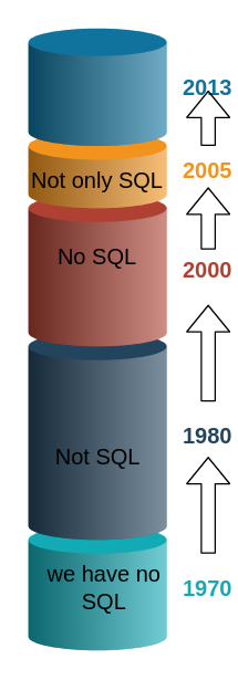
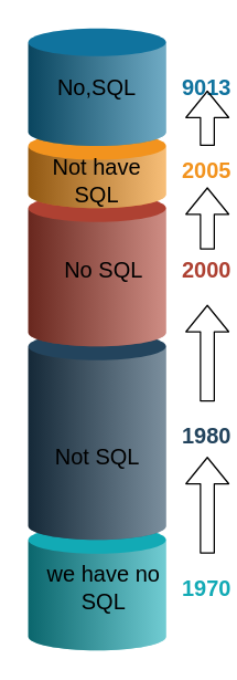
  <mxCell id="0" />
  <mxCell id="1" parent="0" />
  <mxCell id="2" value="&lt;font style=&quot;font-size: 16px&quot;&gt;1970&lt;/font&gt;" style="verticalLabelPosition=middle;verticalAlign=middle;html=1;shape=mxgraph.infographic.cylinder;fillColor=#12AAB5;strokeColor=none;shadow=0;align=left;labelPosition=right;spacingLeft=10;fontStyle=1;fontColor=#12AAB5;" vertex="1" parent="1"><mxGeometry x="20" y="380" width="100" height="90" as="geometry" /></mxCell>
  <mxCell id="3" value="&lt;font style=&quot;font-size: 16px&quot;&gt;1980&lt;/font&gt;" style="verticalLabelPosition=middle;verticalAlign=middle;html=1;shape=mxgraph.infographic.cylinder;fillColor=#23445D;strokeColor=none;shadow=0;align=left;labelPosition=right;spacingLeft=10;fontStyle=1;fontColor=#23445D;" vertex="1" parent="1"><mxGeometry x="20" y="240" width="100" height="150" as="geometry" /></mxCell>
  <mxCell id="4" value="&lt;span style=&quot;font-size: 16px&quot;&gt;2000&lt;/span&gt;" style="verticalLabelPosition=middle;verticalAlign=middle;html=1;shape=mxgraph.infographic.cylinder;fillColor=#AE4132;strokeColor=none;shadow=0;align=left;labelPosition=right;spacingLeft=10;fontStyle=1;fontColor=#AE4132;" vertex="1" parent="1"><mxGeometry x="20" y="140" width="100" height="110" as="geometry" /></mxCell>
  <mxCell id="5" value="&lt;font style=&quot;font-size: 16px&quot;&gt;2005&lt;/font&gt;" style="verticalLabelPosition=middle;verticalAlign=middle;html=1;shape=mxgraph.infographic.cylinder;fillColor=#F2931E;strokeColor=none;shadow=0;align=left;labelPosition=right;spacingLeft=10;fontStyle=1;fontColor=#F2931E;" vertex="1" parent="1"><mxGeometry x="20" y="95" width="100" height="55" as="geometry" /></mxCell>
- <mxCell id="6" value="&lt;font style=&quot;font-size: 16px&quot;&gt;2013&lt;/font&gt;" style="verticalLabelPosition=middle;verticalAlign=middle;html=1;shape=mxgraph.infographic.cylinder;fillColor=#10739E;strokeColor=none;shadow=0;align=left;labelPosition=right;spacingLeft=10;fontStyle=1;fontColor=#10739E;" vertex="1" parent="1"><mxGeometry x="20" width="100" height="85" as="geometry" y="20" /></mxCell>
+ <mxCell id="6" value="&lt;font style=&quot;font-size: 16px&quot;&gt;9013&lt;/font&gt;" style="verticalLabelPosition=middle;verticalAlign=middle;html=1;shape=mxgraph.infographic.cylinder;fillColor=#10739E;strokeColor=none;shadow=0;align=left;labelPosition=right;spacingLeft=10;fontStyle=1;fontColor=#10739E;" vertex="1" parent="1"><mxGeometry x="20" width="100" height="85" as="geometry" y="20" /></mxCell>
  <mxCell id="7" value="&lt;font style=&quot;font-size: 16px&quot;&gt;we have no SQL&lt;/font&gt;" style="text;html=1;strokeColor=none;fillColor=none;align=center;verticalAlign=middle;whiteSpace=wrap;rounded=0;" vertex="1" parent="1"><mxGeometry x="30" y="415" width="90" height="20" as="geometry" /></mxCell>
- <mxCell id="8" value="&lt;font style=&quot;font-size: 16px&quot;&gt;No SQL&lt;/font&gt;" style="text;html=1;strokeColor=none;fillColor=none;align=center;verticalAlign=middle;whiteSpace=wrap;rounded=0;" vertex="1" parent="1"><mxGeometry x="35" y="175" width="70" height="20" as="geometry" /></mxCell>
+ <mxCell id="8" value="&lt;font style=&quot;font-size: 16px&quot;&gt;No SQL&lt;/font&gt;" style="text;html=1;strokeColor=none;fillColor=none;align=center;verticalAlign=middle;whiteSpace=wrap;rounded=0;" vertex="1" parent="1"><mxGeometry x="40" y="185" width="70" height="20" as="geometry" /></mxCell>
  <mxCell id="9" value="&lt;font style=&quot;font-size: 16px&quot;&gt;Not SQL&lt;/font&gt;" style="text;html=1;strokeColor=none;fillColor=none;align=center;verticalAlign=middle;whiteSpace=wrap;rounded=0;" vertex="1" parent="1"><mxGeometry x="27.5" y="320" width="85" height="20" as="geometry" /></mxCell>
- <mxCell id="10" value="&lt;font style=&quot;font-size: 16px&quot;&gt;Not only SQL&lt;/font&gt;" style="text;html=1;strokeColor=none;fillColor=none;align=center;verticalAlign=middle;whiteSpace=wrap;rounded=0;" vertex="1" parent="1"><mxGeometry x="20" y="120" width="100" height="20" as="geometry" /></mxCell>
+ <mxCell id="10" value="&lt;font style=&quot;font-size: 16px&quot;&gt;Not have SQL&lt;/font&gt;" style="text;html=1;strokeColor=none;fillColor=none;align=center;verticalAlign=middle;whiteSpace=wrap;rounded=0;" vertex="1" parent="1"><mxGeometry x="20" y="120" width="100" height="20" as="geometry" /></mxCell>
+ <mxCell id="11" value="&lt;font style=&quot;font-size: 16px&quot;&gt;No,SQL&lt;/font&gt;" style="text;html=1;strokeColor=none;fillColor=none;align=center;verticalAlign=middle;whiteSpace=wrap;rounded=0;" vertex="1" parent="1"><mxGeometry x="30" y="52.5" width="80" height="20" as="geometry" /></mxCell>
  <mxCell id="12" value="" style="endArrow=classic;html=1;shape=flexArrow;" edge="1" parent="1"><mxGeometry width="50" height="50" relative="1" as="geometry"><mxPoint x="150" y="400" as="sourcePoint" /><mxPoint x="150" y="330" as="targetPoint" /></mxGeometry></mxCell>
  <mxCell id="13" value="" style="endArrow=classic;html=1;shape=flexArrow;" edge="1" parent="1"><mxGeometry width="50" height="50" relative="1" as="geometry"><mxPoint x="150" y="290" as="sourcePoint" /><mxPoint x="150" y="220" as="targetPoint" /></mxGeometry></mxCell>
  <mxCell id="14" value="" style="endArrow=classic;html=1;shape=flexArrow;" edge="1" parent="1"><mxGeometry width="50" height="50" relative="1" as="geometry"><mxPoint x="150" y="180" as="sourcePoint" /><mxPoint x="150" y="135" as="targetPoint" /></mxGeometry></mxCell>
  <mxCell id="15" value="" style="endArrow=classic;html=1;shape=flexArrow;" edge="1" parent="1"><mxGeometry width="50" height="50" relative="1" as="geometry"><mxPoint x="150" y="105" as="sourcePoint" /><mxPoint x="150" y="65" as="targetPoint" /></mxGeometry></mxCell>
